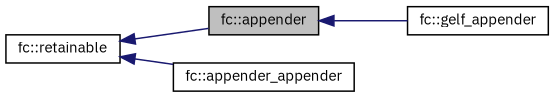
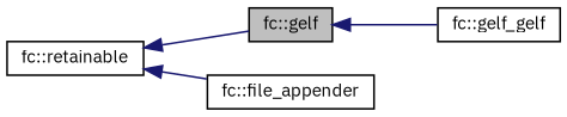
  digraph {
    fontname="IBM Plex Sans"
    rankdir=LR
    node [color=black fillcolor=white fontname="IBM Plex Sans" fontsize=10 shape=record style=filled]
    edge [color=midnightblue dir=back fontname="IBM Plex Sans" fontsize=10 labelfontname=Helvetica labelfontsize=10 style=solid]
-   n1 [fillcolor=grey75 fontcolor=black height=0.2 label="fc::appender" width=0.4]
-   n2 [height=0.2 label="fc::gelf_appender" width=0.4]
-   n3 [height=0.2 label="fc::appender_appender" width=0.4]
+   n1 [fillcolor=grey75 fontcolor=black height=0.2 label="fc::gelf" width=0.4]
+   n2 [height=0.2 label="fc::gelf_gelf" width=0.4]
+   n3 [height=0.2 label="fc::file_appender" width=0.4]
    n4 [height=0.2 label="fc::retainable" width=0.4]
    n1 -> n2
    n4 -> n1
    n4 -> n3
  }
